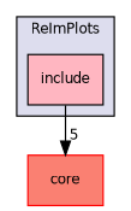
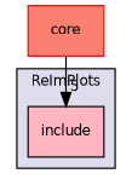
  digraph {
    compound=true
    node [fontname=Helvetica fontsize=10 shape=box style=filled]
    n1 [fillcolor=lightpink label=include pencolor=black]
    n2 [color=red fillcolor=salmon label=core]
    subgraph cluster_1 {
      bgcolor="#ddddee"
      fontname=Helvetica
      fontsize=10
      label=ReImPlots
      pencolor=black
      n1
    }
-   n1 -> n2 [headlabel=5 labeldistance=1.5 labelfontname=Helvetica labelfontsize=10]
+   n2 -> n1 [headlabel=5 labeldistance=1.5 labelfontname=Helvetica labelfontsize=10]
  }
